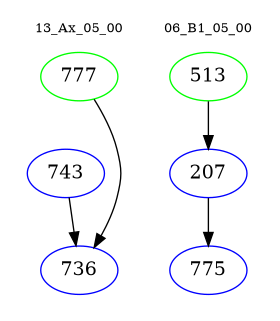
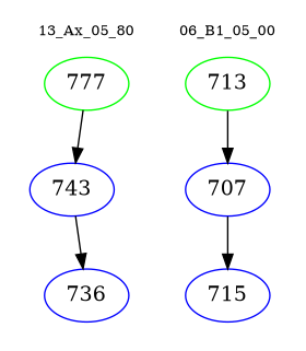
  digraph {
    node [color=blue]
    edge [color=black]
    n1 [color=green label=777]
    n2 [label=743]
    n3 [label=736]
-   n4 [color=green label=513]
-   n5 [label=207]
-   n6 [label=775]
+   n4 [color=green label=713]
+   n5 [label=707]
+   n6 [label=715]
    subgraph cluster_1 {
      color=white
      fontsize=10
-     label="13_Ax_05_00"
+     label="13_Ax_05_80"
      n1
      n2
      n3
    }
    subgraph cluster_2 {
      color=white
      fontsize=10
      label="06_B1_05_00"
      n4
      n5
      n6
    }
-   n1 -> n3
+   n1 -> n2
    n2 -> n3
    n4 -> n5
    n5 -> n6
  }
